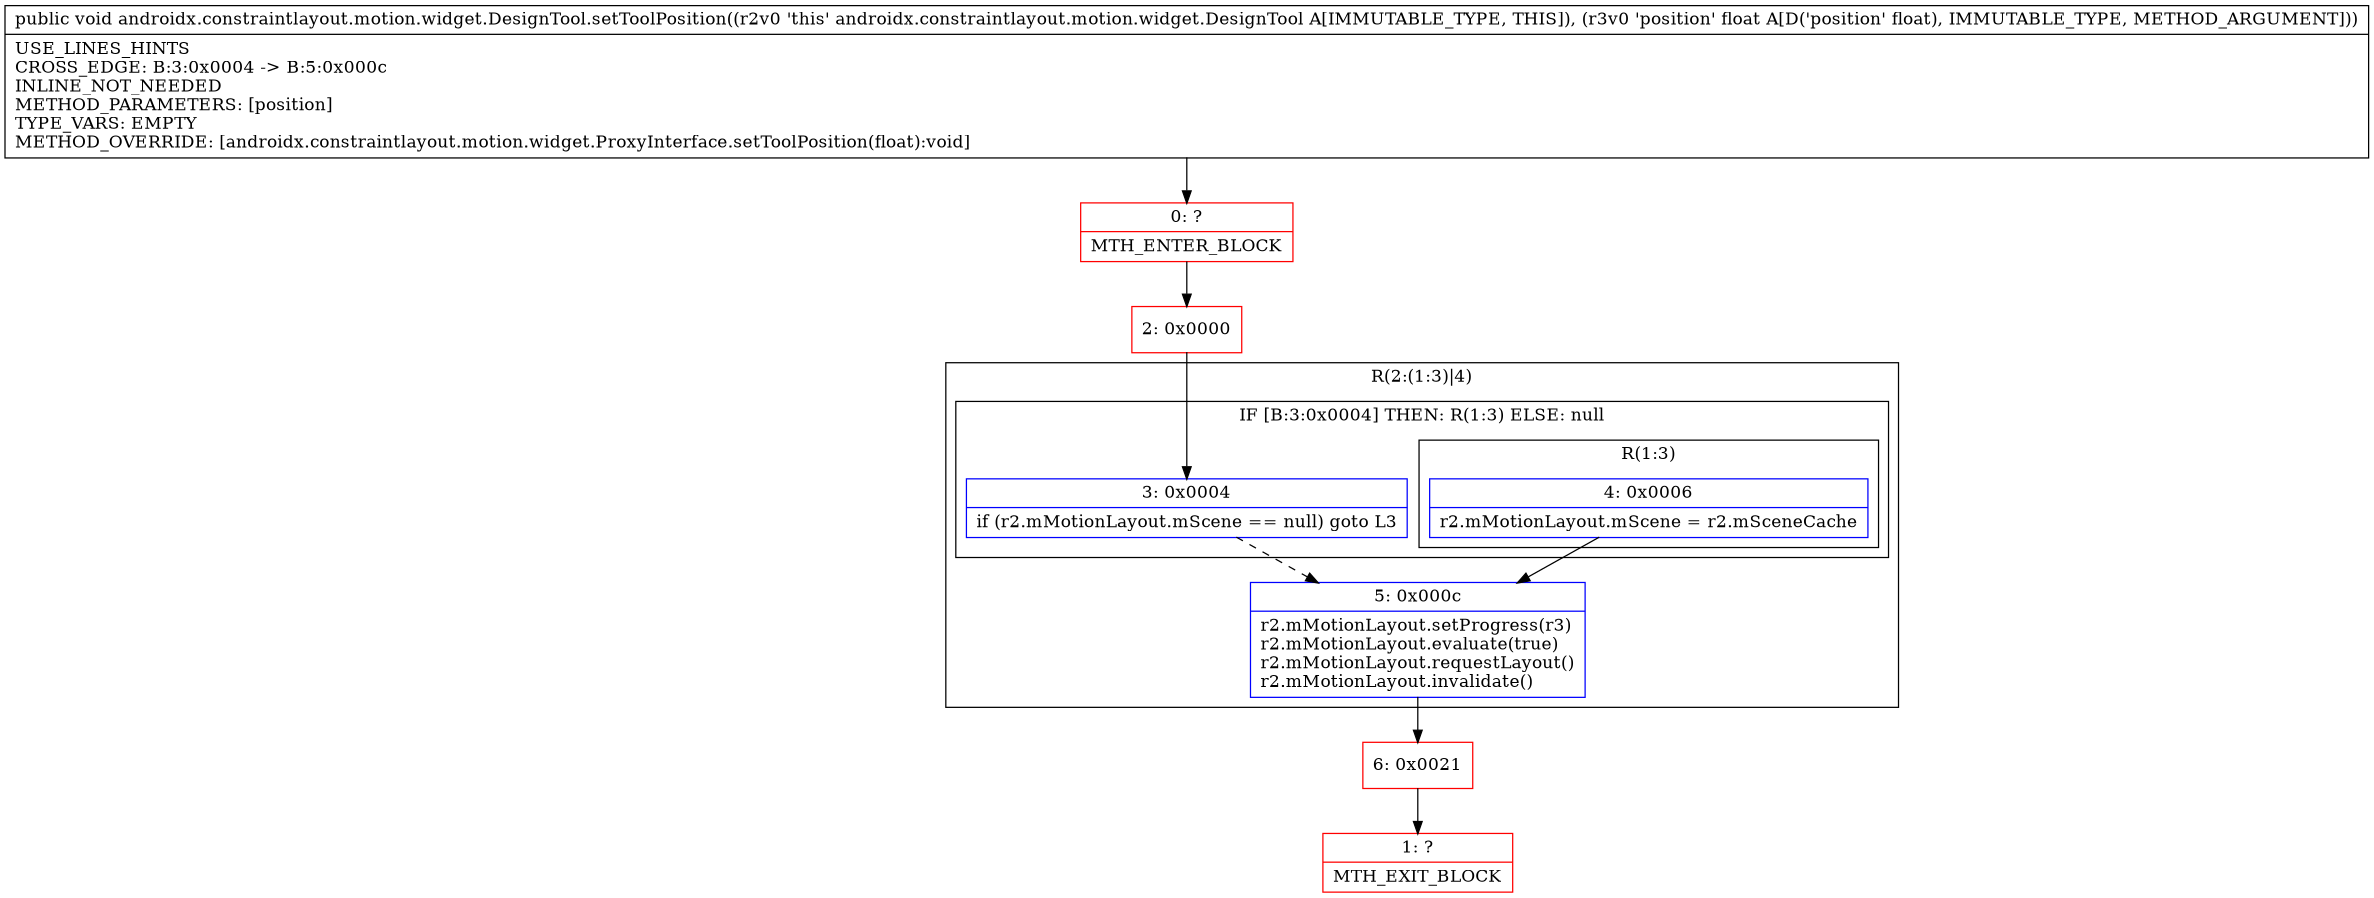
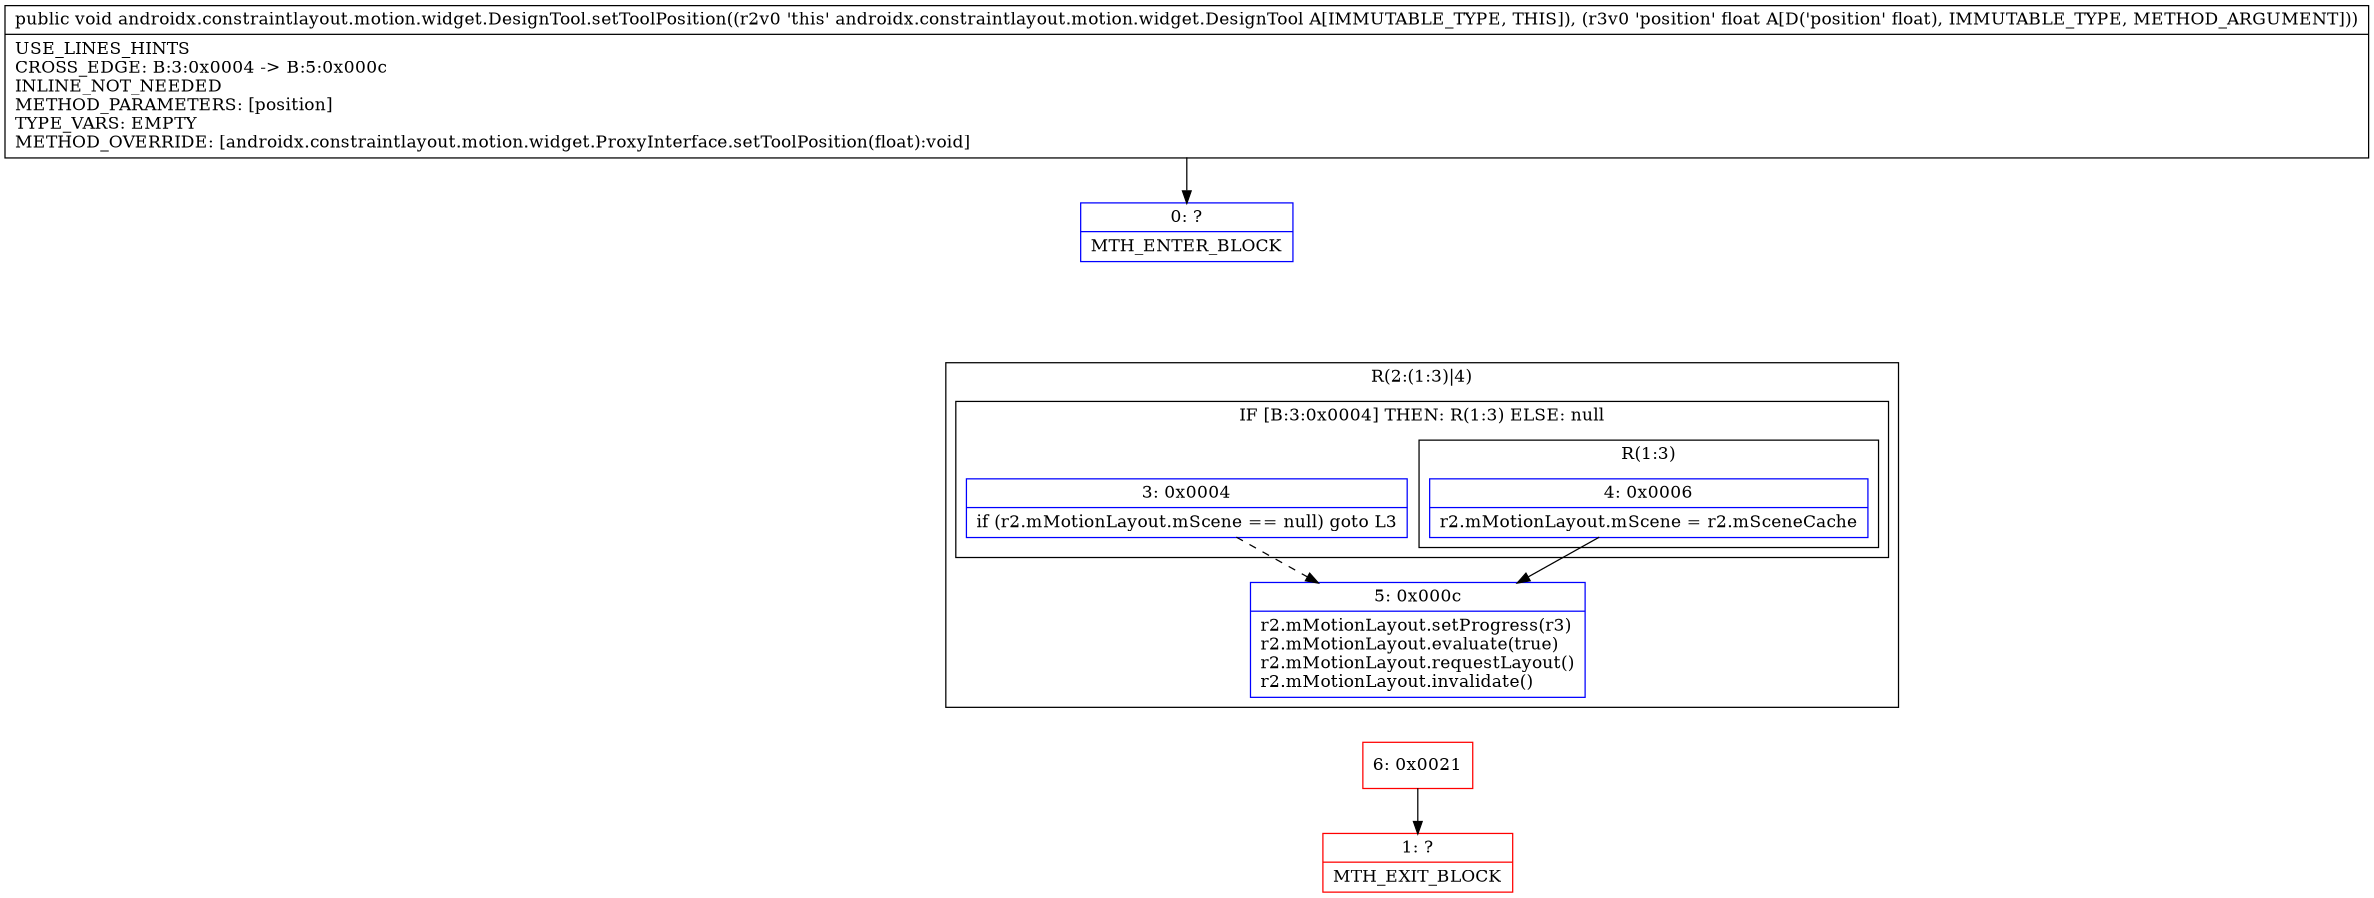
  digraph {
    node [color=red shape=record]
    n1 [color=blue label="{4\:\ 0x0006|r2.mMotionLayout.mScene = r2.mSceneCache\l}"]
    n2 [color=blue label="{3\:\ 0x0004|if (r2.mMotionLayout.mScene == null) goto L3\l}"]
    n3 [color=blue label="{5\:\ 0x000c|r2.mMotionLayout.setProgress(r3)\lr2.mMotionLayout.evaluate(true)\lr2.mMotionLayout.requestLayout()\lr2.mMotionLayout.invalidate()\l}"]
    n4 [label="{6\:\ 0x0021}"]
    n5 [label="{1\:\ ?|MTH_EXIT_BLOCK\l}"]
-   n6 [label="{0\:\ ?|MTH_ENTER_BLOCK\l}"]
-   n7 [label="{2\:\ 0x0000}"]
+   n6 [color=blue label="{0\:\ ?|MTH_ENTER_BLOCK\l}"]
    n8 [label="{public void androidx.constraintlayout.motion.widget.DesignTool.setToolPosition((r2v0 'this' androidx.constraintlayout.motion.widget.DesignTool A[IMMUTABLE_TYPE, THIS]), (r3v0 'position' float A[D('position' float), IMMUTABLE_TYPE, METHOD_ARGUMENT]))  | USE_LINES_HINTS\lCROSS_EDGE: B:3:0x0004 \-\> B:5:0x000c\lINLINE_NOT_NEEDED\lMETHOD_PARAMETERS: [position]\lTYPE_VARS: EMPTY\lMETHOD_OVERRIDE: [androidx.constraintlayout.motion.widget.ProxyInterface.setToolPosition(float):void]\l}" color=""]
    subgraph cluster_1 {
      label="R(2:(1:3)|4)"
      n3
      subgraph cluster_2 {
        label="IF [B:3:0x0004] THEN: R(1:3) ELSE: null"
        n2
        subgraph cluster_3 {
          label="R(1:3)"
          n1
        }
      }
    }
    n1 -> n3
    n2 -> n3 [style=dashed]
-   n3 -> n4
    n4 -> n5
-   n6 -> n7
-   n7 -> n2
    n8 -> n6
  }
